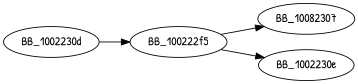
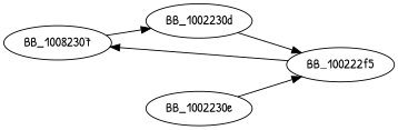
  digraph {
    fontname="Patrick Hand"
    rankdir=LR
    node [fontname="Patrick Hand"]
    edge [fontname="Patrick Hand"]
    n1 [label=BB_10082307]
    BB_100222f5
    BB_1002230e
    BB_1002230d
+   n1 -> BB_1002230d
    BB_100222f5 -> n1
-   BB_100222f5 -> BB_1002230e
+   BB_1002230e -> BB_100222f5
    BB_1002230d -> BB_100222f5
  }
